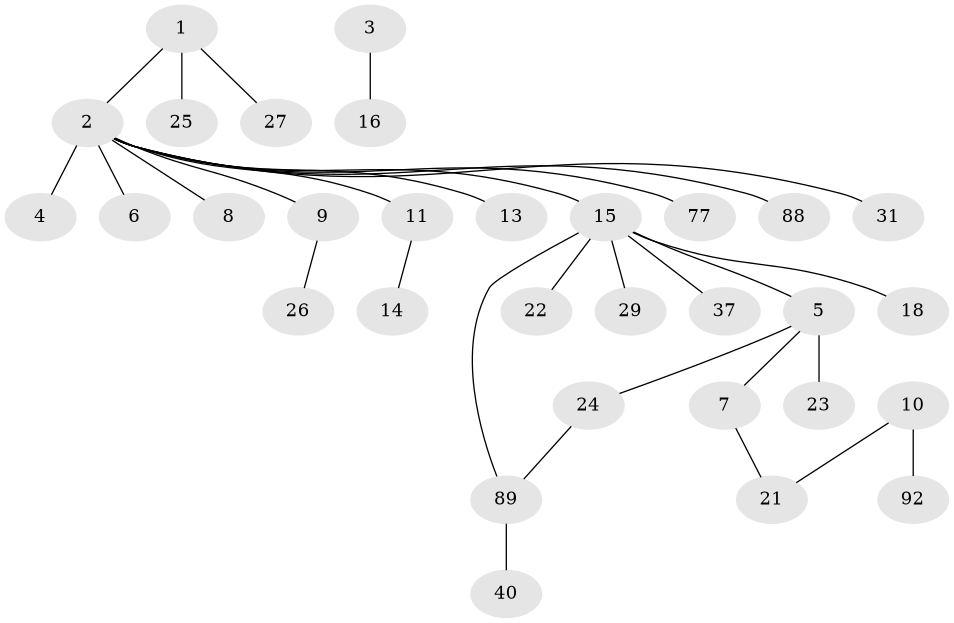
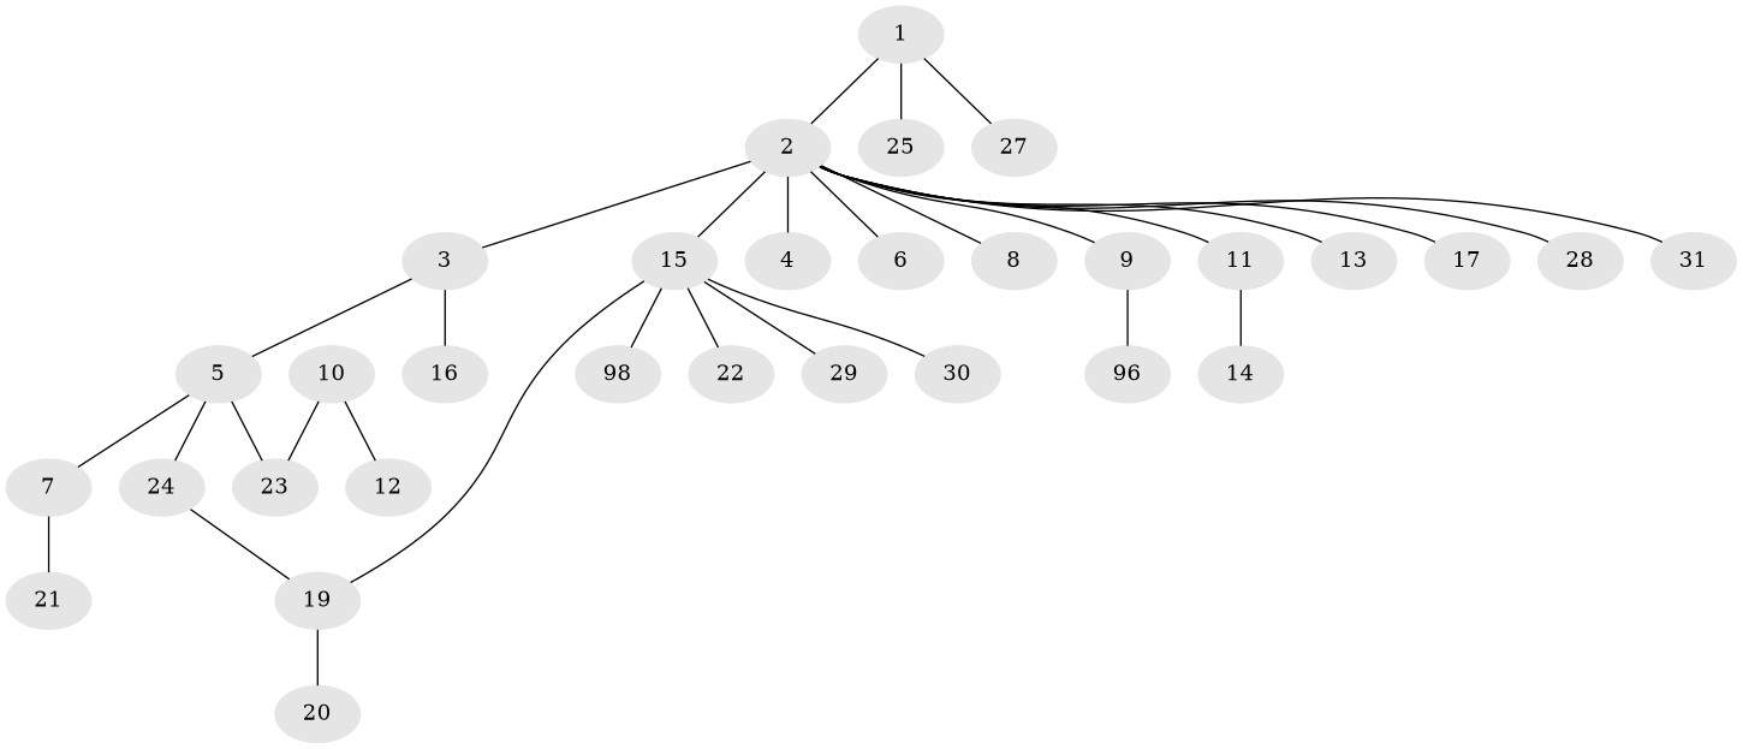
  graph {
    node [color=gray90 style=filled]
    edge [weight=1.0]
    1
    2
    25
    27
    3
    4
    6
    8
    9
    11
    13
    15
-   17 [label=77]
-   28 [label=88]
+   17
+   28
    31
    5
    16
-   26
+   26 [label=96]
    14
-   18
-   19 [label=89]
+   18 [label=98]
+   19
    22
    29
-   30 [label=37]
+   30
    7
    23
    24
    21
    10
-   12 [label=92]
-   20 [label=40]
+   12
+   20
    1 -- 2
    1 -- 25
    1 -- 27
+   2 -- 3
    2 -- 4 [weight=9.0]
    2 -- 6
    2 -- 8
    2 -- 9
    2 -- 11
    2 -- 13
    2 -- 15
    2 -- 17
    2 -- 28
    2 -- 31
-   15 -- 5
+   3 -- 5
    3 -- 16
    9 -- 26
    11 -- 14
    15 -- 18
    15 -- 19
    15 -- 22
    15 -- 29
    15 -- 30
    5 -- 7
    5 -- 23 [weight=2.0]
    5 -- 24
    19 -- 20
    7 -- 21
    24 -- 19
-   10 -- 21
+   10 -- 23
    10 -- 12 [weight=2.0]
  }
